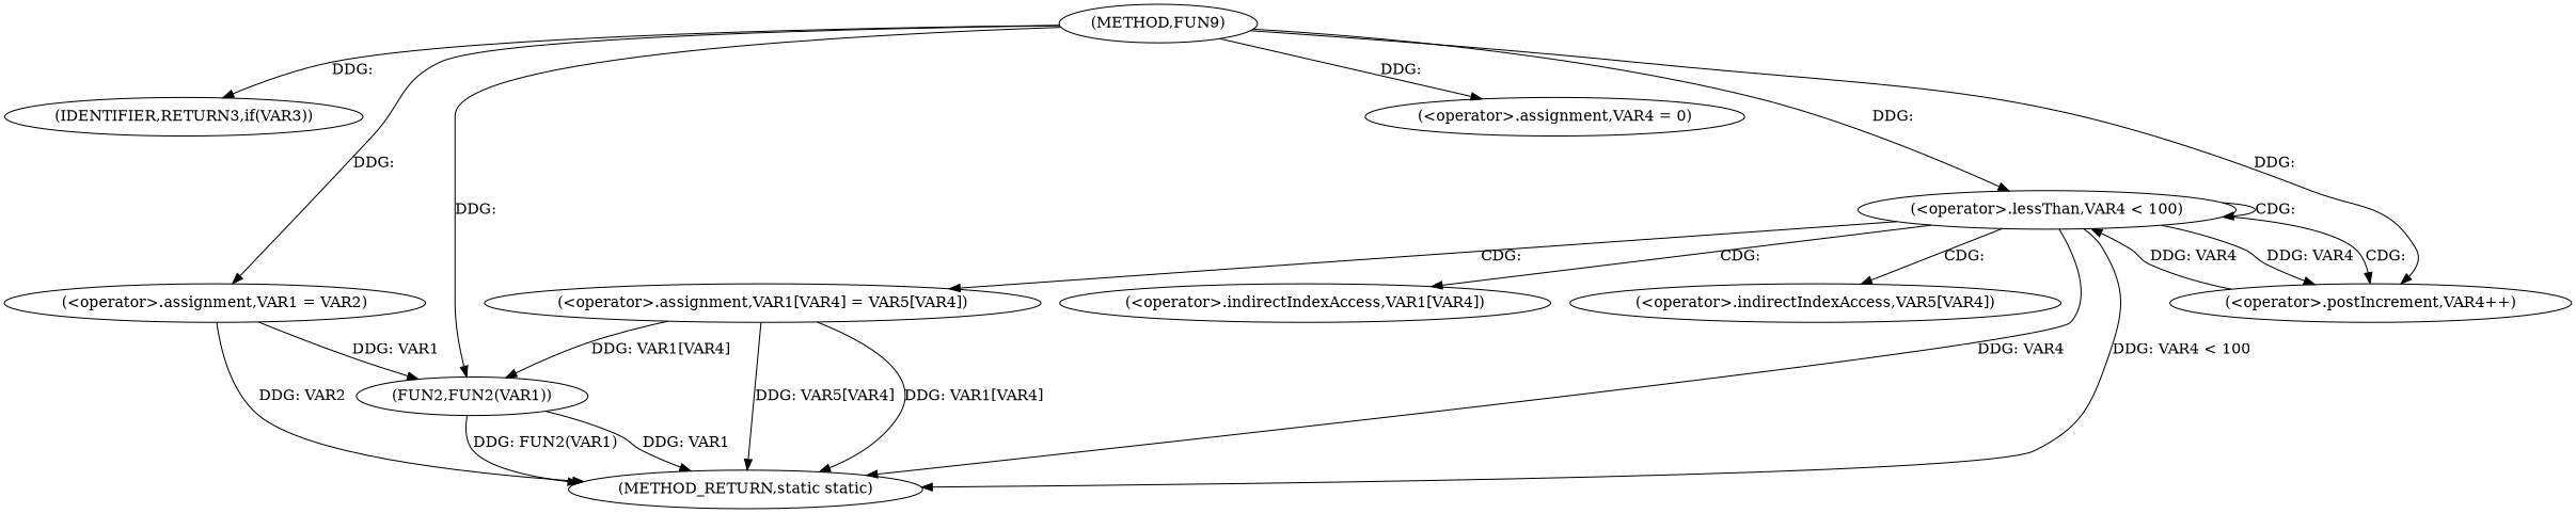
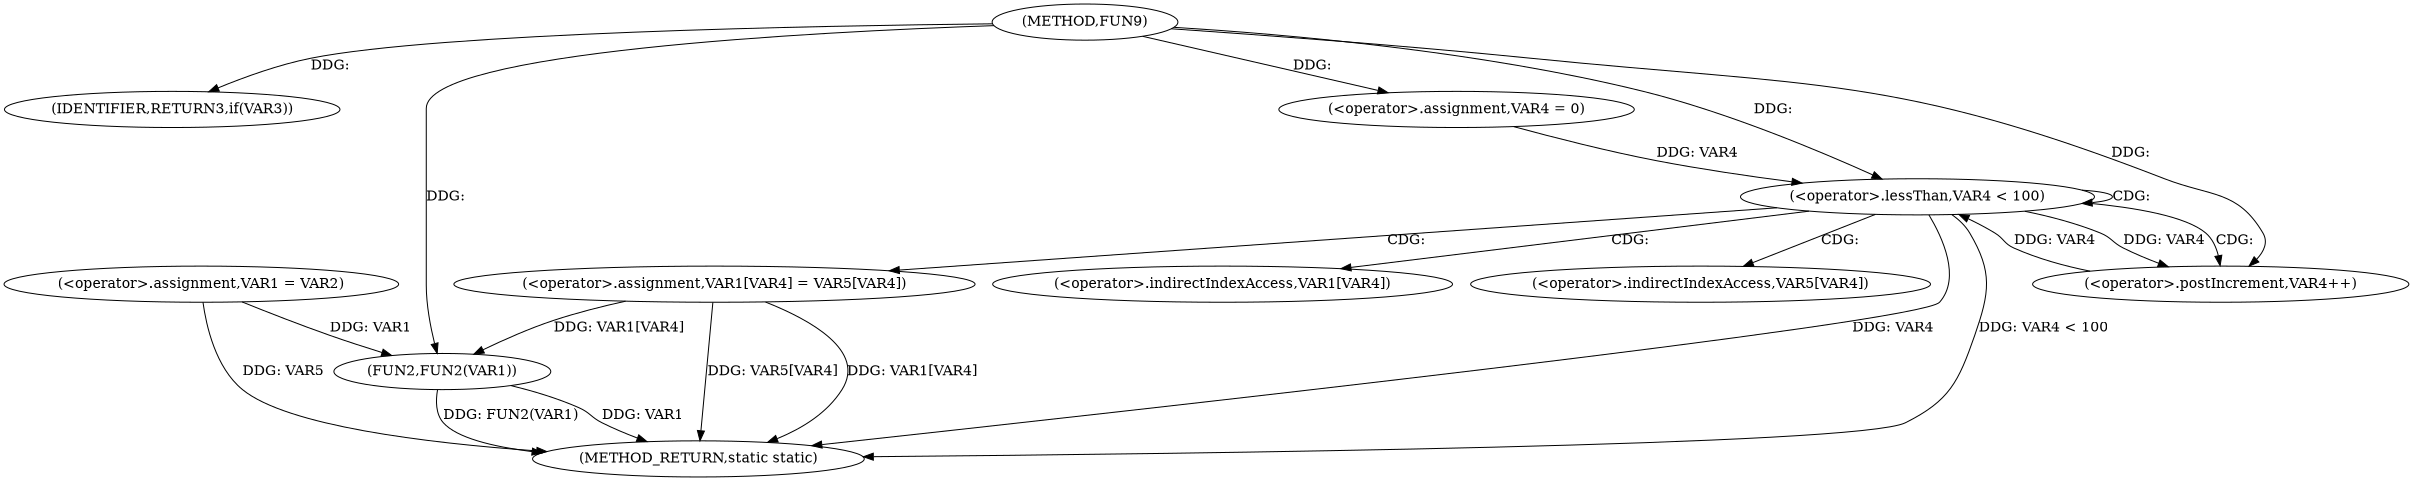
  digraph {
    n1 [label="(METHOD,FUN9)"]
    n2 [label="(IDENTIFIER,RETURN3,if(VAR3))"]
    n3 [label="(<operator>.assignment,VAR1 = VAR2)"]
    n4 [label="(<operator>.assignment,VAR4 = 0)"]
    n5 [label="(<operator>.lessThan,VAR4 < 100)"]
    n6 [label="(<operator>.postIncrement,VAR4++)"]
    n7 [label="(FUN2,FUN2(VAR1))"]
    n8 [label="(METHOD_RETURN,static static)"]
    n9 [label="(<operator>.assignment,VAR1[VAR4] = VAR5[VAR4])"]
    n10 [label="(<operator>.indirectIndexAccess,VAR1[VAR4])"]
    n11 [label="(<operator>.indirectIndexAccess,VAR5[VAR4])"]
    n1 -> n2 [label="DDG: "]
-   n1 -> n3 [label="DDG: "]
    n1 -> n4 [label="DDG: "]
    n1 -> n5 [label="DDG: "]
    n1 -> n6 [label="DDG: "]
    n1 -> n7 [label="DDG: "]
    n3 -> n7 [label="DDG: VAR1"]
-   n3 -> n8 [label="DDG: VAR2"]
+   n3 -> n8 [label="DDG: VAR5"]
+   n4 -> n5 [label="DDG: VAR4"]
    n5 -> n5 [label="CDG: "]
    n5 -> n6 [label="DDG: VAR4"]
    n5 -> n6 [label="CDG: "]
    n5 -> n8 [label="DDG: VAR4 < 100"]
    n5 -> n8 [label="DDG: VAR4"]
    n5 -> n9 [label="CDG: "]
    n5 -> n10 [label="CDG: "]
    n5 -> n11 [label="CDG: "]
    n6 -> n5 [label="DDG: VAR4"]
    n7 -> n8 [label="DDG: FUN2(VAR1)"]
    n7 -> n8 [label="DDG: VAR1"]
    n9 -> n7 [label="DDG: VAR1[VAR4]"]
    n9 -> n8 [label="DDG: VAR5[VAR4]"]
    n9 -> n8 [label="DDG: VAR1[VAR4]"]
  }
